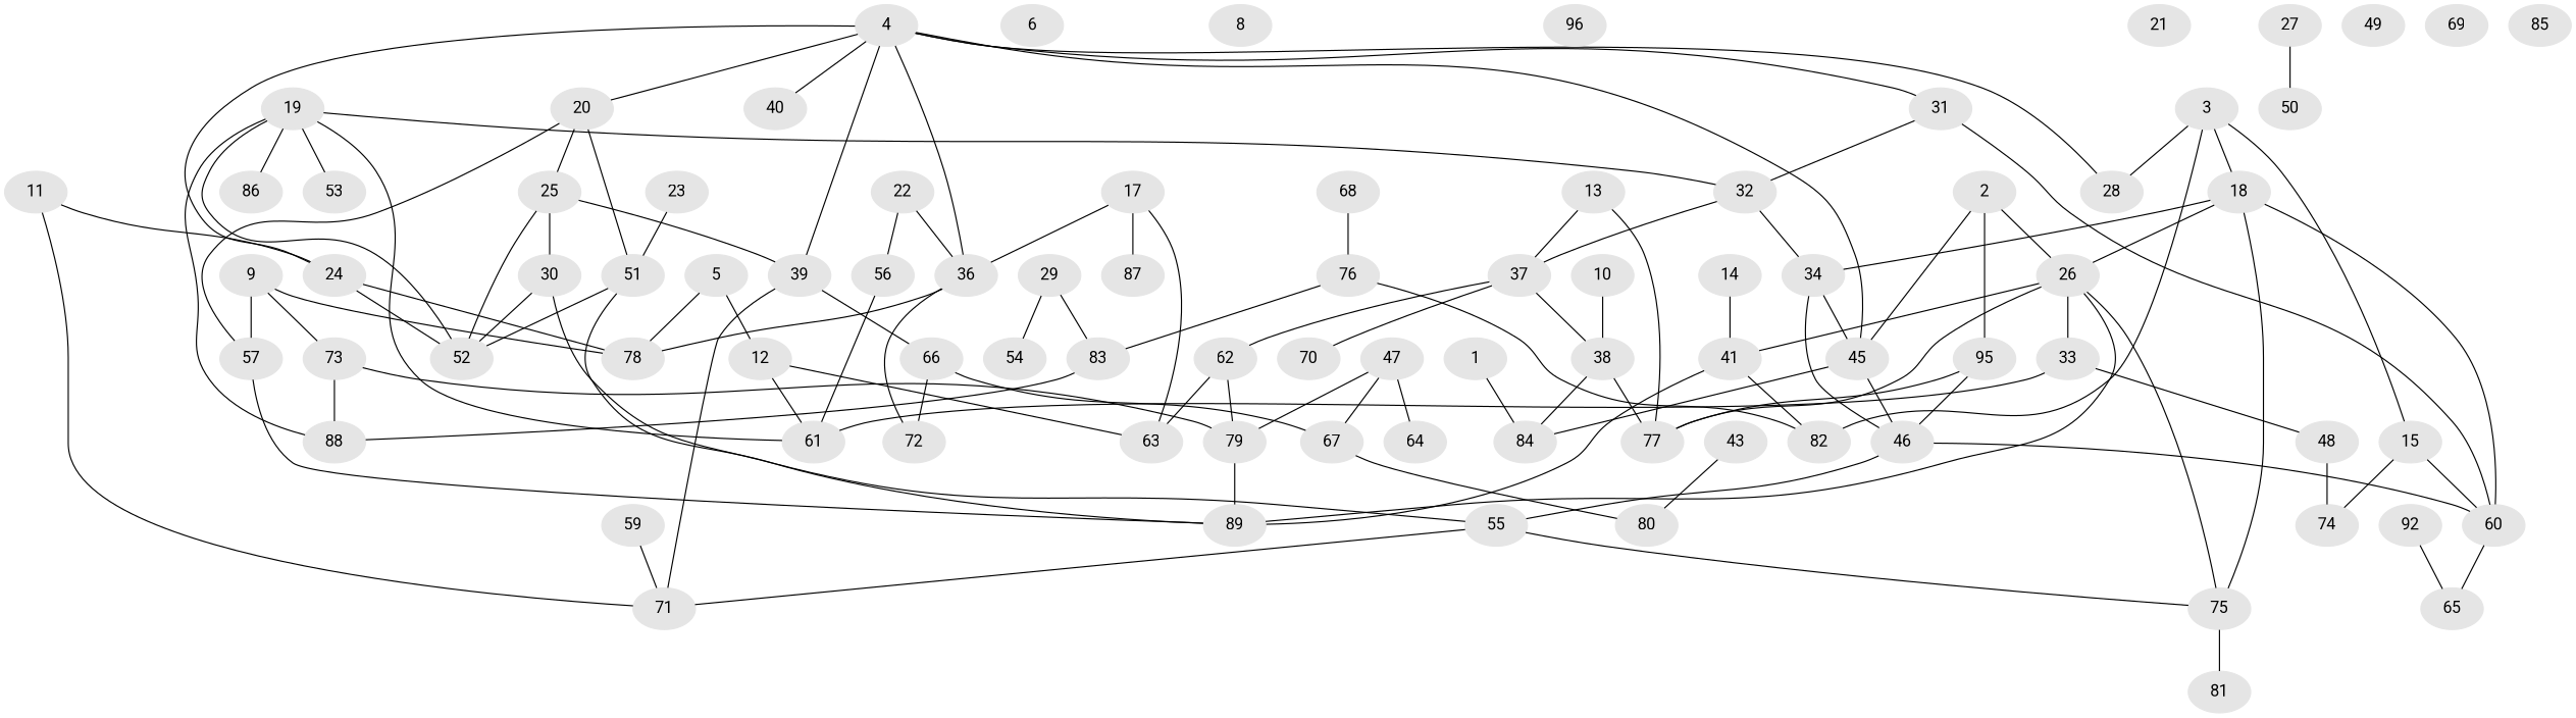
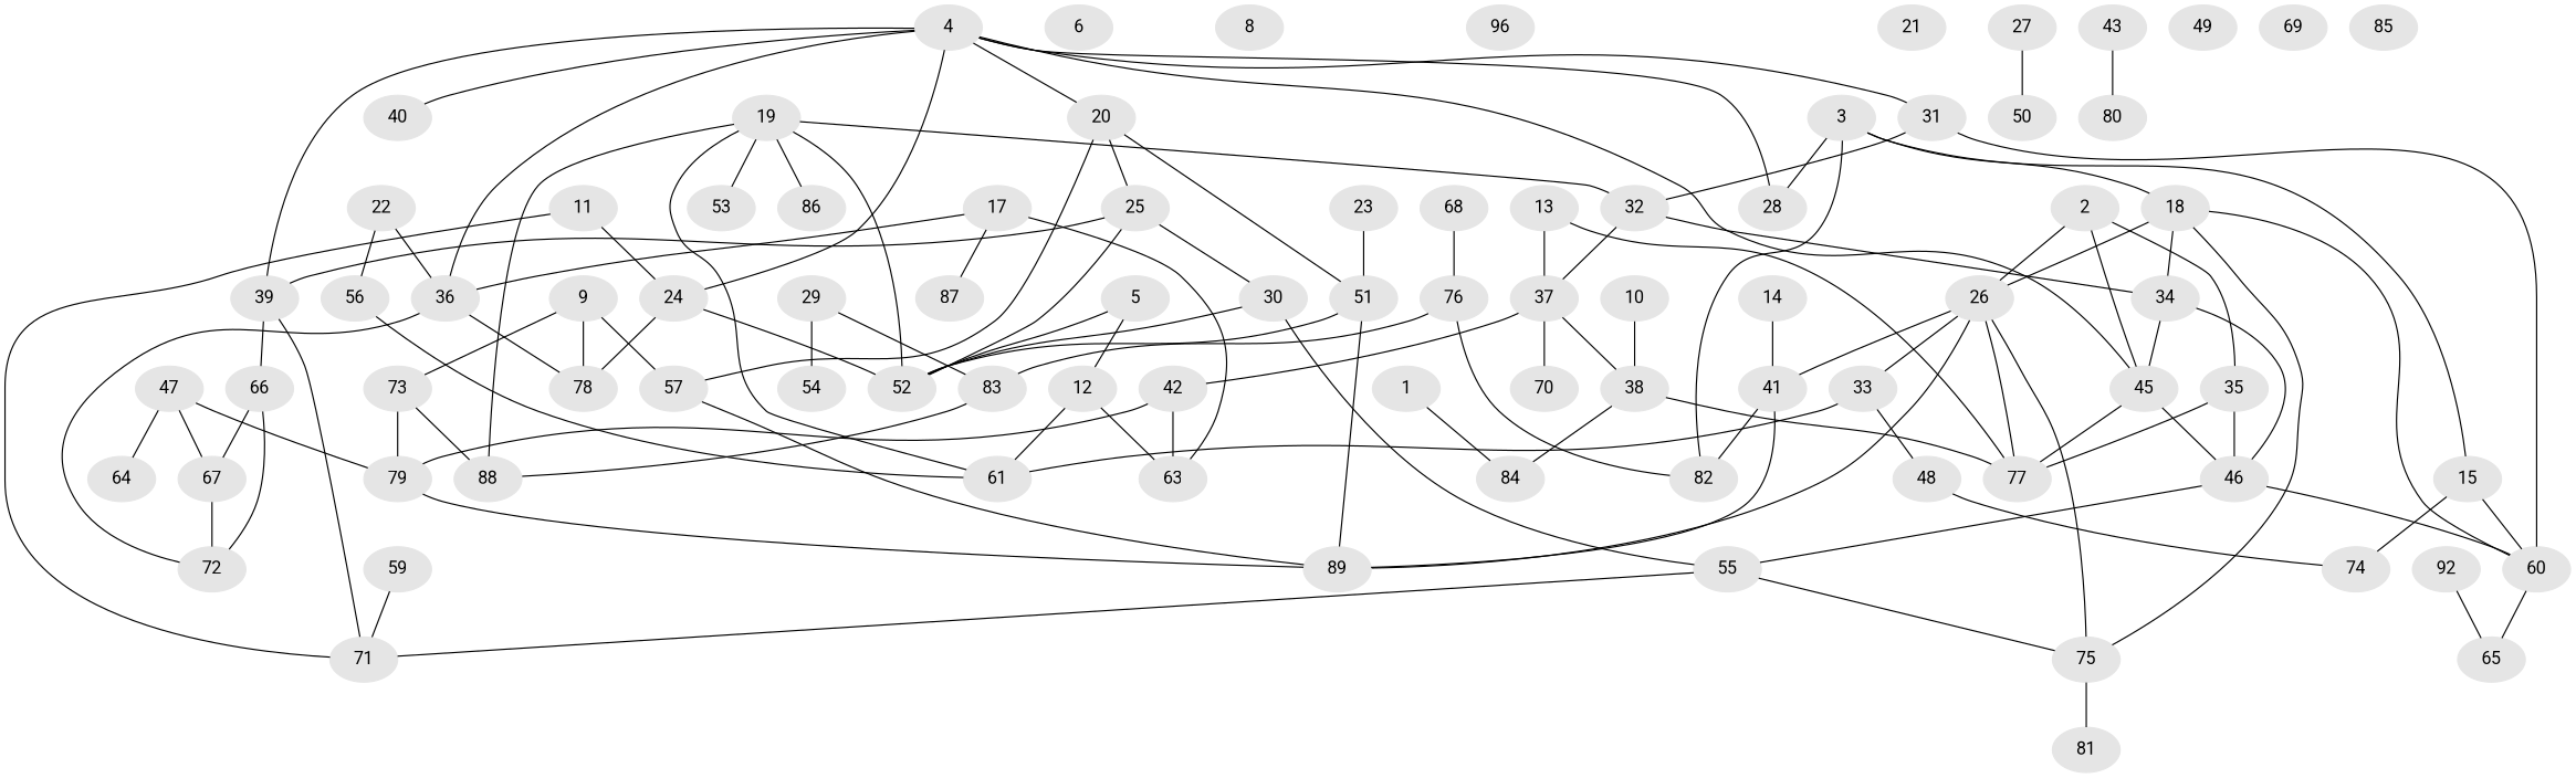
  graph {
    fontname=Roboto
    node [color=gray90 fontname=Roboto style=filled]
    edge [fontname=Roboto]
    1
    84
    2
    26
-   35 [label=95]
+   35
    45
    77
    41
    75
    33
    89
    46
    3
    15
    18
    28
    82
    60
    74
    34
    4
    20
    24
    31
    36
    39
    40
    57
    25
    51
    52
    78
    32
    72
    71
    66
    5
    12
    61
    63
    6
    8
    9
    73
    88
    79
    10
    38
    11
    13
    37
-   62
+   62 [label=42]
    70
    14
    65
    n56 [label=96]
    17
    87
    48
    81
    19
    53
    86
    30
    21
    22
    56
    23
    55
    27
    50
    29
    54
    83
    67
    n76 [label=92]
    43
    80
    47
    64
    49
    59
    68
    76
    69
    85
    1 -- 84
    2 -- 26
    2 -- 35
    2 -- 45
    26 -- 77
    26 -- 41
    26 -- 75
    26 -- 33
    26 -- 89
    35 -- 77
    35 -- 46
-   45 -- 84
+   45 -- 77
    45 -- 46
    41 -- 89
    41 -- 82
    75 -- 81
    33 -- 61
    33 -- 48
    46 -- 60
    46 -- 55
    3 -- 15
    3 -- 18
    3 -- 28
    3 -- 82
    15 -- 60
    15 -- 74
    18 -- 26
    18 -- 75
    18 -- 60
    18 -- 34
    60 -- 65
    34 -- 45
    34 -- 46
    4 -- 45
    4 -- 28
    4 -- 20
    4 -- 24
    4 -- 31
    4 -- 36
    4 -- 39
    4 -- 40
    20 -- 57
    20 -- 25
    20 -- 51
    24 -- 52
    24 -- 78
    31 -- 60
    31 -- 32
    36 -- 78
    36 -- 72
    39 -- 71
    39 -- 66
    57 -- 89
    25 -- 39
    25 -- 52
    25 -- 30
    51 -- 89
    51 -- 52
    32 -- 34
    32 -- 37
    66 -- 72
    66 -- 67
-   5 -- 78
+   5 -- 52
    5 -- 12
    12 -- 61
    12 -- 63
    9 -- 57
    9 -- 78
    9 -- 73
    73 -- 88
    73 -- 79
    79 -- 89
    10 -- 38
    38 -- 84
    38 -- 77
    11 -- 24
    11 -- 71
    13 -- 77
    13 -- 37
    37 -- 38
    37 -- 62
    37 -- 70
    62 -- 63
    62 -- 79
    14 -- 41
    17 -- 36
    17 -- 63
    17 -- 87
    48 -- 74
    19 -- 52
    19 -- 32
    19 -- 61
    19 -- 88
    19 -- 53
    19 -- 86
    30 -- 52
    30 -- 55
    22 -- 36
    22 -- 56
    56 -- 61
    23 -- 51
    55 -- 75
    55 -- 71
    27 -- 50
    29 -- 54
    29 -- 83
    83 -- 88
-   67 -- 80
+   67 -- 72
    n76 -- 65
    43 -- 80
    47 -- 79
    47 -- 67
    47 -- 64
    59 -- 71
    68 -- 76
    76 -- 82
    76 -- 83
  }
